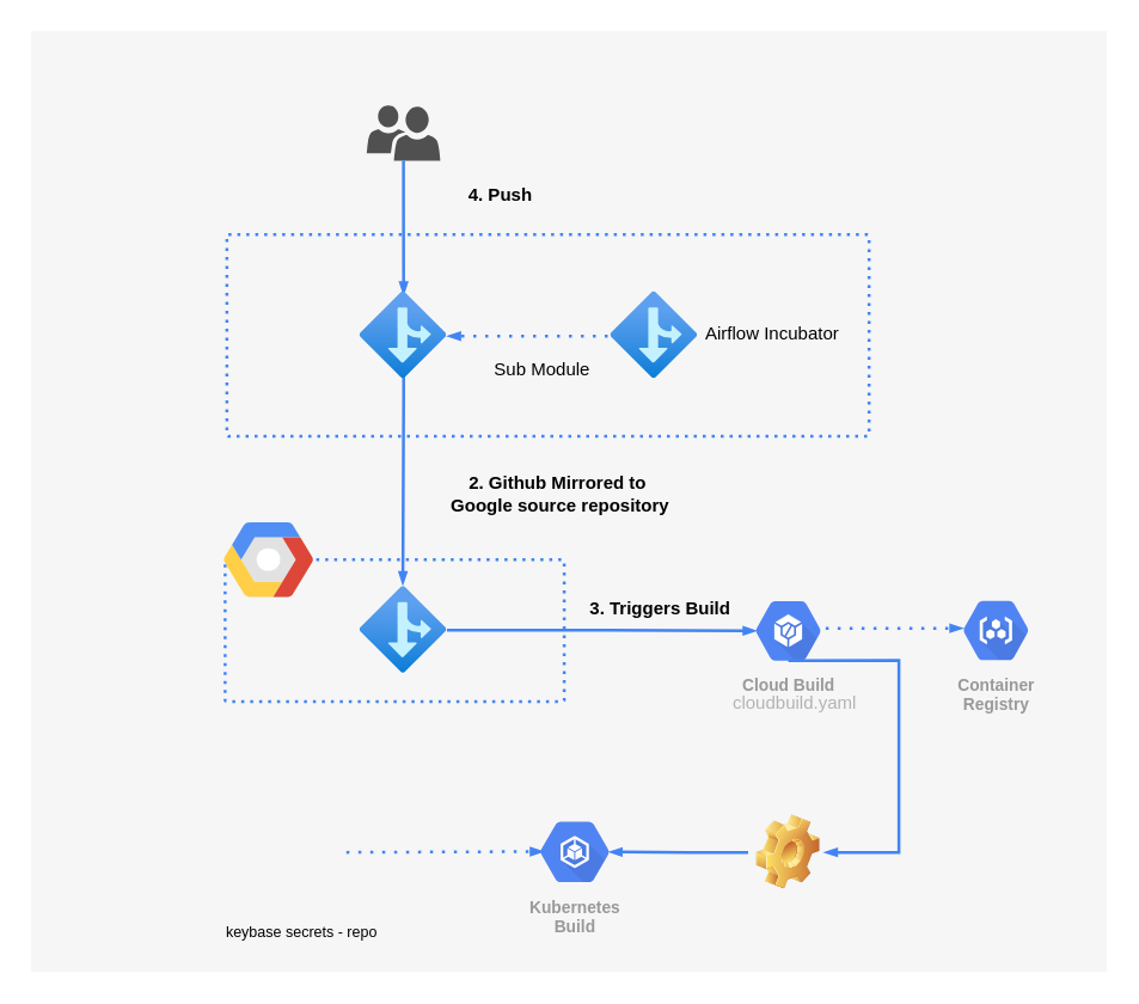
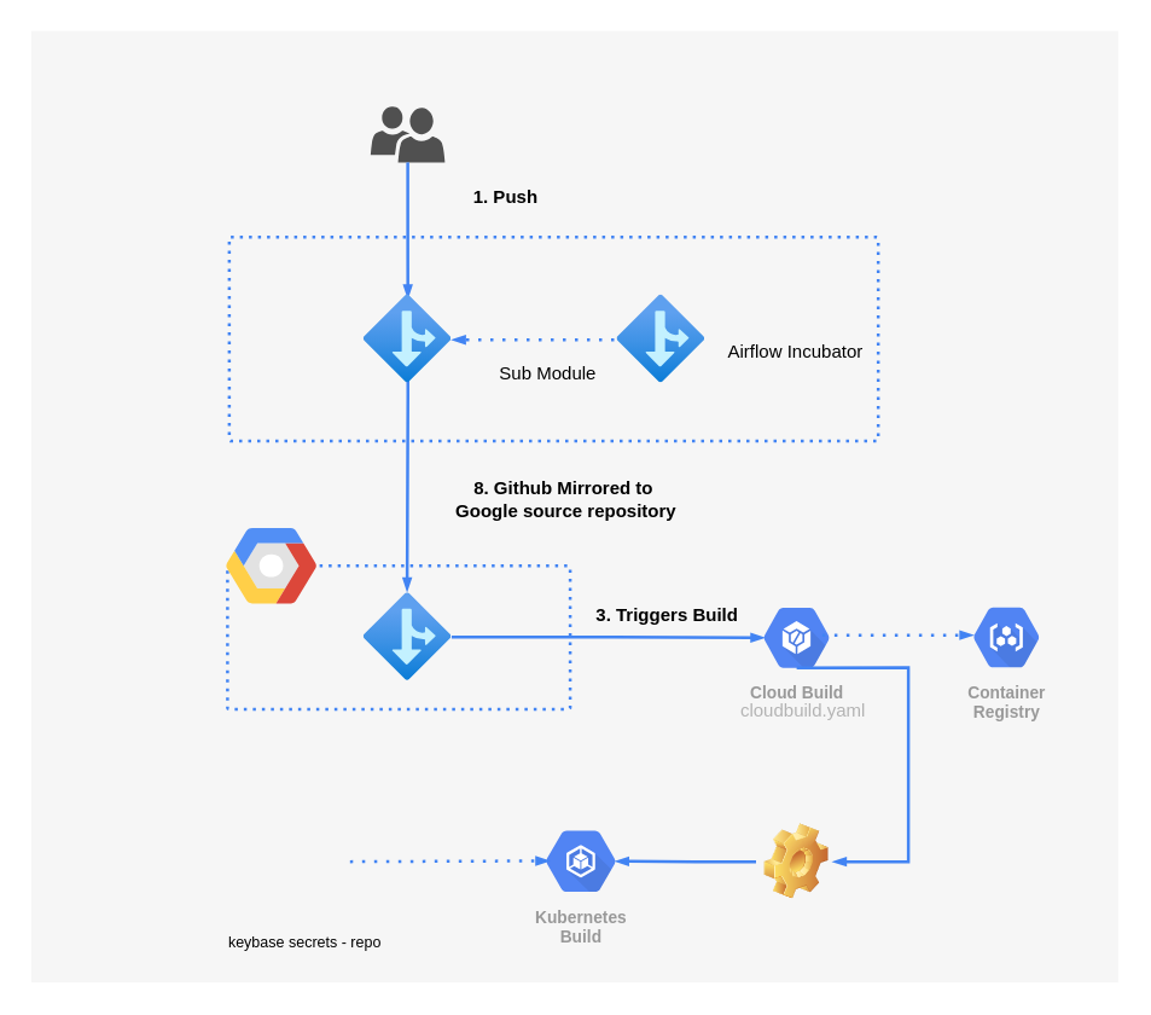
  <mxCell id="0" />
  <mxCell id="1" parent="0" />
  <mxCell id="2" value="" style="fillColor=#F6F6F6;strokeColor=none;shadow=0;gradientColor=none;fontSize=14;align=left;spacing=10;fontColor=#717171;9E9E9E;verticalAlign=top;spacingTop=-4;fontStyle=0;spacingLeft=40;html=1;" parent="1" vertex="1"><mxGeometry x="20" y="20" width="720" height="630" as="geometry" /></mxCell>
  <mxCell id="3" value="" style="rounded=1;absoluteArcSize=1;arcSize=2;html=1;strokeColor=#4284F3;gradientColor=none;shadow=0;dashed=1;fontSize=12;fontColor=#9E9E9E;align=left;verticalAlign=top;spacing=10;spacingTop=-4;fillColor=none;dashPattern=1 2;strokeWidth=2;" parent="2" vertex="1"><mxGeometry x="131.194" y="136.5" width="429.851" height="135" as="geometry" /></mxCell>
  <mxCell id="4" value="" style="pointerEvents=1;shadow=0;dashed=0;html=1;strokeColor=none;labelPosition=center;verticalLabelPosition=bottom;verticalAlign=top;align=center;fillColor=#505050;shape=mxgraph.mscae.intune.user_group" vertex="1" parent="2"><mxGeometry x="224.78" y="50" width="49.22" height="37" as="geometry" /></mxCell>
  <mxCell id="5" value="" style="edgeStyle=orthogonalEdgeStyle;fontSize=12;html=1;endArrow=blockThin;endFill=1;rounded=0;strokeWidth=2;endSize=4;startSize=4;dashed=0;strokeColor=#4284F3;exitX=0.5;exitY=1;exitDx=0;exitDy=0;exitPerimeter=0;entryX=0.5;entryY=0;entryDx=0;entryDy=0;" edge="1" parent="2" source="4"><mxGeometry width="100" relative="1" as="geometry"><mxPoint x="206.418" y="147" as="sourcePoint" /><mxPoint x="249.478" y="177" as="targetPoint" /></mxGeometry></mxCell>
  <mxCell id="6" value="" style="edgeStyle=orthogonalEdgeStyle;fontSize=12;html=1;endArrow=blockThin;endFill=1;rounded=0;strokeWidth=2;endSize=4;startSize=4;dashed=1;dashPattern=1 3;strokeColor=#4284F3;entryX=1;entryY=0.5;entryDx=0;entryDy=0;" edge="1" parent="2"><mxGeometry width="100" relative="1" as="geometry"><mxPoint x="386.104" y="204.493" as="sourcePoint" /><mxPoint x="278.792" y="204.493" as="targetPoint" /></mxGeometry></mxCell>
  <mxCell id="7" value="Sub Module" style="text;html=1;resizable=0;autosize=1;align=center;verticalAlign=middle;points=[];fillColor=none;strokeColor=none;rounded=0;" vertex="1" parent="2"><mxGeometry x="302.015" y="217" width="80" height="20" as="geometry" /></mxCell>
- <mxCell id="8" value="Airflow Incubator" style="text;html=1;resizable=0;autosize=1;align=center;verticalAlign=middle;points=[];fillColor=none;strokeColor=none;rounded=0;" vertex="1" parent="2"><mxGeometry x="446.284" y="193" width="100" height="20" as="geometry" /></mxCell>
+ <mxCell id="8" value="Airflow Incubator" style="text;html=1;resizable=0;autosize=1;align=center;verticalAlign=middle;points=[];fillColor=none;strokeColor=none;rounded=0;" vertex="1" parent="2"><mxGeometry x="456.284" y="203" width="100" height="20" as="geometry" /></mxCell>
  <mxCell id="9" value="" style="rounded=1;absoluteArcSize=1;arcSize=2;html=1;strokeColor=#4284F3;gradientColor=none;shadow=0;dashed=1;fontSize=12;fontColor=#9E9E9E;align=left;verticalAlign=top;spacing=10;spacingTop=-4;fillColor=none;dashPattern=1 2;strokeWidth=2;" vertex="1" parent="2"><mxGeometry x="130" y="354" width="226.98" height="95" as="geometry" /></mxCell>
  <mxCell id="10" value="" style="shape=mxgraph.gcp2.google_cloud_platform;fillColor=#F6F6F6;strokeColor=none;shadow=0;gradientColor=none;" parent="2" vertex="1"><mxGeometry width="60" height="50" relative="1" as="geometry"><mxPoint x="128.97" y="329" as="offset" /></mxGeometry></mxCell>
  <mxCell id="11" value="" style="shape=image;html=1;verticalAlign=top;verticalLabelPosition=bottom;labelBackgroundColor=#ffffff;imageAspect=0;aspect=fixed;image=https://cdn2.iconfinder.com/data/icons/social-icons-circular-color/512/github-128.png" vertex="1" parent="2"><mxGeometry x="129" y="108.97" width="54.51" height="54.51" as="geometry" /></mxCell>
  <mxCell id="12" style="edgeStyle=orthogonalEdgeStyle;rounded=0;orthogonalLoop=1;jettySize=auto;html=1;exitX=0.5;exitY=1;exitDx=0;exitDy=0;" edge="1" parent="2" source="9" target="9"><mxGeometry relative="1" as="geometry" /></mxCell>
  <mxCell id="13" value="" style="edgeStyle=orthogonalEdgeStyle;fontSize=12;html=1;endArrow=blockThin;endFill=1;rounded=0;strokeWidth=2;endSize=4;startSize=4;dashed=0;strokeColor=#4284F3;exitX=0.5;exitY=1;exitDx=0;exitDy=0;entryX=0.492;entryY=-0.021;entryDx=0;entryDy=0;entryPerimeter=0;" edge="1" parent="2" target="24"><mxGeometry width="100" relative="1" as="geometry"><mxPoint x="249.478" y="219.985" as="sourcePoint" /><mxPoint x="249.4" y="380" as="targetPoint" /><Array as="points"><mxPoint x="250" y="240" /></Array></mxGeometry></mxCell>
- <mxCell id="14" value="&lt;b&gt;4. Push&lt;/b&gt;" style="text;html=1;resizable=0;autosize=1;align=center;verticalAlign=middle;points=[];fillColor=none;strokeColor=none;rounded=0;" vertex="1" parent="2"><mxGeometry x="284.005" y="100" width="60" height="20" as="geometry" /></mxCell>
- <mxCell id="15" value="&lt;b&gt;2. Github Mirrored to&amp;nbsp;&lt;br&gt;Google source repository&lt;br&gt;&lt;/b&gt;" style="text;html=1;resizable=0;autosize=1;align=center;verticalAlign=middle;points=[];fillColor=none;strokeColor=none;rounded=0;" vertex="1" parent="2"><mxGeometry x="274.005" y="295" width="160" height="30" as="geometry" /></mxCell>
+ <mxCell id="14" value="&lt;b&gt;1. Push&lt;/b&gt;" style="text;html=1;resizable=0;autosize=1;align=center;verticalAlign=middle;points=[];fillColor=none;strokeColor=none;rounded=0;" vertex="1" parent="2"><mxGeometry x="284.005" y="100" width="60" height="20" as="geometry" /></mxCell>
+ <mxCell id="15" value="&lt;b&gt;8. Github Mirrored to&amp;nbsp;&lt;br&gt;Google source repository&lt;br&gt;&lt;/b&gt;" style="text;html=1;resizable=0;autosize=1;align=center;verticalAlign=middle;points=[];fillColor=none;strokeColor=none;rounded=0;" vertex="1" parent="2"><mxGeometry x="274.005" y="295" width="160" height="30" as="geometry" /></mxCell>
  <mxCell id="16" value="&lt;font color=&quot;#b3b3b3&quot;&gt;cloudbuild.yaml&lt;/font&gt;" style="text;html=1;resizable=0;autosize=1;align=center;verticalAlign=middle;points=[];fillColor=none;strokeColor=none;rounded=0;" vertex="1" parent="2"><mxGeometry x="461.044" y="440" width="100" height="20" as="geometry" /></mxCell>
  <mxCell id="17" value="Container&#10;Registry" style="html=1;fillColor=#5184F3;strokeColor=none;verticalAlign=top;labelPosition=center;verticalLabelPosition=bottom;align=center;spacingTop=-6;fontSize=11;fontStyle=1;fontColor=#999999;shape=mxgraph.gcp2.hexIcon;prIcon=container_registry" vertex="1" parent="2"><mxGeometry x="613" y="372.24" width="66" height="58.5" as="geometry" /></mxCell>
  <mxCell id="18" value="" style="image;html=1;image=img/lib/clip_art/general/Gear_128x128.png" vertex="1" parent="2"><mxGeometry x="480.1" y="525" width="53.9" height="50" as="geometry" /></mxCell>
  <mxCell id="19" value="&lt;b&gt;3. Triggers Build&lt;br&gt;&lt;/b&gt;" style="text;html=1;resizable=0;autosize=1;align=center;verticalAlign=middle;points=[];fillColor=none;strokeColor=none;rounded=0;" vertex="1" parent="2"><mxGeometry x="366.415" y="377.24" width="110" height="20" as="geometry" /></mxCell>
  <mxCell id="20" value="Kubernetes&#10;Build" style="html=1;fillColor=#5184F3;strokeColor=none;verticalAlign=top;labelPosition=center;verticalLabelPosition=bottom;align=center;spacingTop=-6;fontSize=11;fontStyle=1;fontColor=#999999;shape=mxgraph.gcp2.hexIcon;prIcon=container_engine" vertex="1" parent="2"><mxGeometry x="329.1" y="520" width="70" height="59.5" as="geometry" /></mxCell>
  <mxCell id="21" value="" style="edgeStyle=orthogonalEdgeStyle;fontSize=12;html=1;endArrow=blockThin;endFill=1;rounded=0;strokeWidth=2;endSize=4;startSize=4;dashed=0;strokeColor=#4284F3;entryX=0.825;entryY=0.5;entryDx=0;entryDy=0;entryPerimeter=0;" edge="1" parent="2" source="18" target="20"><mxGeometry width="100" relative="1" as="geometry"><mxPoint x="339.1" y="410" as="sourcePoint" /><mxPoint x="439.1" y="410" as="targetPoint" /></mxGeometry></mxCell>
  <mxCell id="22" value="" style="aspect=fixed;html=1;points=[];align=center;image;fontSize=12;image=img/lib/azure2/general/Branch.svg;" vertex="1" parent="2"><mxGeometry x="220.44" y="175" width="58" height="58" as="geometry" /></mxCell>
  <mxCell id="23" value="" style="aspect=fixed;html=1;points=[];align=center;image;fontSize=12;image=img/lib/azure2/general/Branch.svg;" vertex="1" parent="2"><mxGeometry x="388.28" y="175" width="58" height="58" as="geometry" /></mxCell>
  <mxCell id="24" value="" style="aspect=fixed;html=1;points=[];align=center;image;fontSize=12;image=img/lib/azure2/general/Branch.svg;" vertex="1" parent="2"><mxGeometry x="220.44" y="372.24" width="58" height="58" as="geometry" /></mxCell>
  <mxCell id="25" value="" style="shape=image;html=1;verticalAlign=top;verticalLabelPosition=bottom;labelBackgroundColor=#ffffff;imageAspect=0;aspect=fixed;image=https://cdn4.iconfinder.com/data/icons/logos-brands-5/24/keybase-128.png;fillColor=#FF6666;" vertex="1" parent="2"><mxGeometry x="165.91" y="527.38" width="45.25" height="45.25" as="geometry" /></mxCell>
  <mxCell id="26" value="" style="edgeStyle=orthogonalEdgeStyle;fontSize=12;html=1;endArrow=blockThin;endFill=1;rounded=0;strokeWidth=2;endSize=4;startSize=4;dashed=1;dashPattern=1 3;strokeColor=#4284F3;exitX=1;exitY=0.5;exitDx=0;exitDy=0;" edge="1" parent="2" source="25"><mxGeometry width="100" relative="1" as="geometry"><mxPoint x="243.1" y="549.46" as="sourcePoint" /><mxPoint x="343.1" y="549.46" as="targetPoint" /></mxGeometry></mxCell>
  <mxCell id="27" value="&lt;font style=&quot;font-size: 10px&quot;&gt;keybase secrets - repo&lt;/font&gt;" style="text;html=1;resizable=0;autosize=1;align=center;verticalAlign=middle;points=[];fillColor=none;strokeColor=none;rounded=0;" vertex="1" parent="2"><mxGeometry x="121.194" y="592.63" width="120" height="20" as="geometry" /></mxCell>
  <mxCell id="28" value="Cloud Build" style="html=1;fillColor=#5184F3;strokeColor=none;verticalAlign=top;labelPosition=center;verticalLabelPosition=bottom;align=center;spacingTop=-6;fontSize=11;fontStyle=1;fontColor=#999999;shape=mxgraph.gcp2.hexIcon;prIcon=container_builder" vertex="1" parent="1"><mxGeometry x="494" y="392.49" width="66" height="58.5" as="geometry" /></mxCell>
  <mxCell id="29" value="" style="edgeStyle=orthogonalEdgeStyle;fontSize=12;html=1;endArrow=blockThin;endFill=1;rounded=0;strokeWidth=2;endSize=4;startSize=4;dashed=0;strokeColor=#4284F3;entryX=0.175;entryY=0.5;entryDx=0;entryDy=0;entryPerimeter=0;" edge="1" parent="1" source="24" target="28"><mxGeometry width="100" relative="1" as="geometry"><mxPoint x="303" y="422" as="sourcePoint" /><mxPoint x="604" y="380" as="targetPoint" /></mxGeometry></mxCell>
  <mxCell id="30" value="" style="edgeStyle=orthogonalEdgeStyle;fontSize=12;html=1;endArrow=blockThin;endFill=1;rounded=0;strokeWidth=2;endSize=4;startSize=4;dashed=1;dashPattern=1 3;strokeColor=#4284F3;" edge="1" parent="1"><mxGeometry width="100" relative="1" as="geometry"><mxPoint x="544" y="420" as="sourcePoint" /><mxPoint x="644" y="420" as="targetPoint" /></mxGeometry></mxCell>
  <mxCell id="31" value="" style="edgeStyle=orthogonalEdgeStyle;fontSize=12;html=1;endArrow=blockThin;endFill=1;rounded=0;strokeWidth=2;endSize=4;startSize=4;dashed=0;strokeColor=#4284F3;exitX=0.5;exitY=0.84;exitDx=0;exitDy=0;exitPerimeter=0;" edge="1" parent="1" source="28"><mxGeometry width="100" relative="1" as="geometry"><mxPoint x="504" y="400" as="sourcePoint" /><mxPoint x="551" y="570" as="targetPoint" /><Array as="points"><mxPoint x="601" y="442" /><mxPoint x="601" y="570" /></Array></mxGeometry></mxCell>
